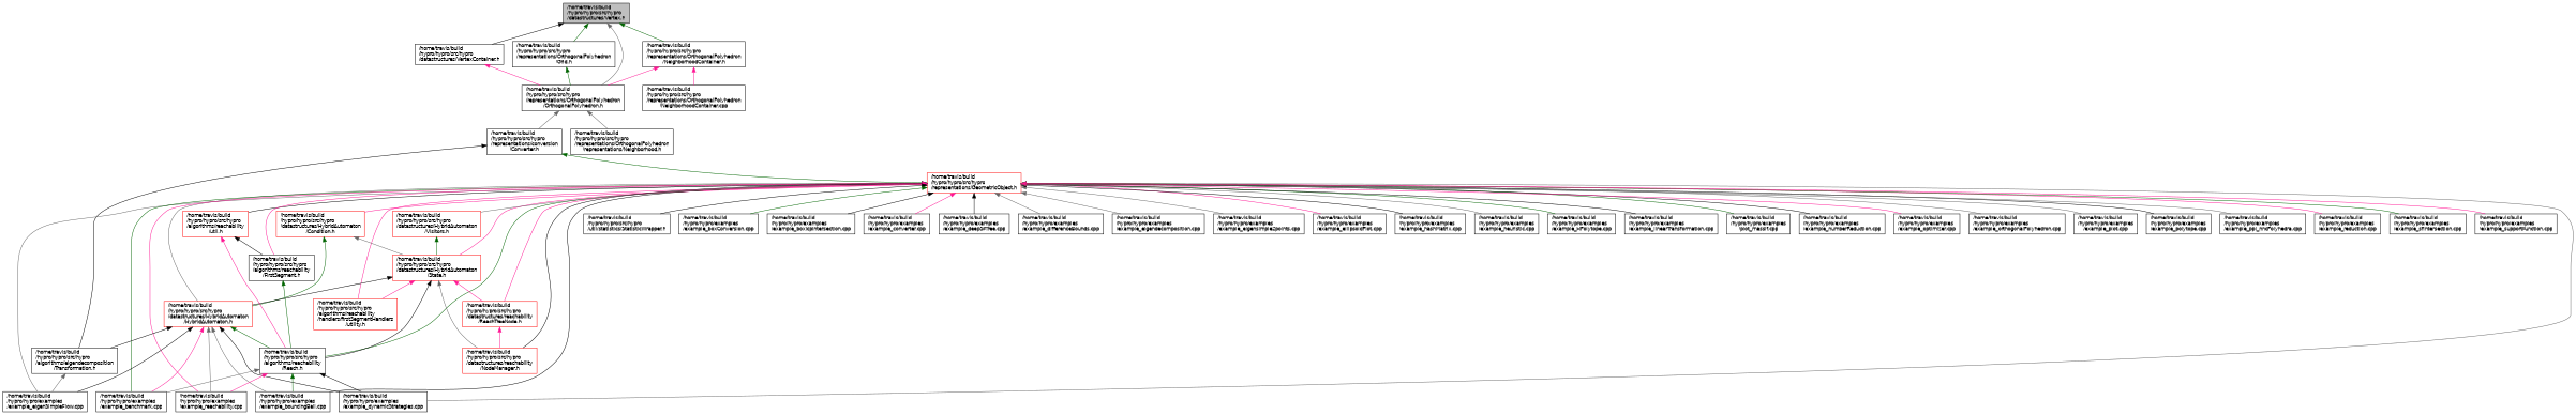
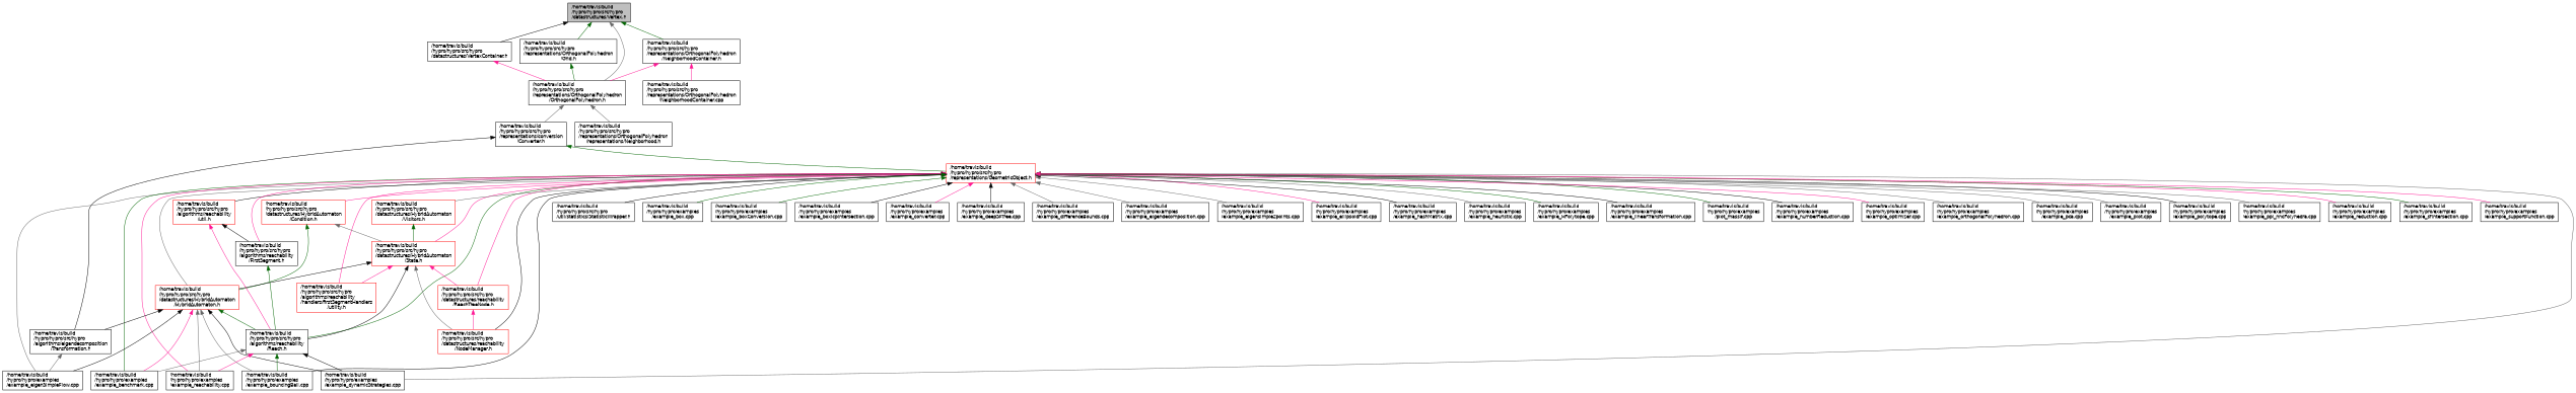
  digraph {
    node [color=black fillcolor=white fontname=Helvetica fontsize=10 shape=record style=filled]
    edge [color=gray40 dir=back fontname=Helvetica fontsize=10 labelfontname=Helvetica labelfontsize=10 style=solid]
    n1 [fillcolor=grey75 fontcolor=black height=0.2 label="/home/travis/build\l/hypro/hypro/src/hypro\l/datastructures/Vertex.h" width=0.4]
    n2 [height=0.2 label="/home/travis/build\l/hypro/hypro/src/hypro\l/representations/OrthogonalPolyhedron\l/OrthogonalPolyhedron.h" width=0.4]
    n3 [height=0.2 label="/home/travis/build\l/hypro/hypro/src/hypro\l/datastructures/VertexContainer.h" width=0.4]
    n4 [height=0.2 label="/home/travis/build\l/hypro/hypro/src/hypro\l/representations/OrthogonalPolyhedron\l/NeighborhoodContainer.h" width=0.4]
    n5 [height=0.2 label="/home/travis/build\l/hypro/hypro/src/hypro\l/representations/OrthogonalPolyhedron\l/Grid.h" width=0.4]
    n6 [height=0.2 label="/home/travis/build\l/hypro/hypro/src/hypro\l/representations/conversion\l/Converter.h" width=0.4]
    n7 [height=0.2 label="/home/travis/build\l/hypro/hypro/src/hypro\l/representations/OrthogonalPolyhedron\l/representations/Neighborhood.h" width=0.4]
    n8 [height=0.2 label="/home/travis/build\l/hypro/hypro/src/hypro\l/representations/OrthogonalPolyhedron\l/NeighborhoodContainer.cpp" width=0.4]
    n9 [color=red height=0.2 label="/home/travis/build\l/hypro/hypro/src/hypro\l/representations/GeometricObject.h" width=0.4]
    n10 [height=0.2 label="/home/travis/build\l/hypro/hypro/src/hypro\l/algorithms/eigendecomposition\l/Transformation.h" width=0.4]
    n11 [color=red height=0.2 label="/home/travis/build\l/hypro/hypro/src/hypro\l/datastructures/HybridAutomaton\l/Condition.h" width=0.4]
    n12 [color=red height=0.2 label="/home/travis/build\l/hypro/hypro/src/hypro\l/datastructures/HybridAutomaton\l/State.h" width=0.4]
    n13 [color=red height=0.2 label="/home/travis/build\l/hypro/hypro/src/hypro\l/datastructures/HybridAutomaton\l/HybridAutomaton.h" width=0.4]
    n14 [height=0.2 label="/home/travis/build\l/hypro/hypro/examples\l/example_eigenSimpleFlow.cpp" width=0.4]
    n15 [height=0.2 label="/home/travis/build\l/hypro/hypro/src/hypro\l/algorithms/reachability\l/Reach.h" width=0.4]
    n16 [height=0.2 label="/home/travis/build\l/hypro/hypro/examples\l/example_benchmark.cpp" width=0.4]
    n17 [height=0.2 label="/home/travis/build\l/hypro/hypro/examples\l/example_bouncingBall.cpp" width=0.4]
    n18 [height=0.2 label="/home/travis/build\l/hypro/hypro/examples\l/example_dynamicStrategies.cpp" width=0.4]
    n19 [height=0.2 label="/home/travis/build\l/hypro/hypro/examples\l/example_reachability.cpp" width=0.4]
    n20 [color=red height=0.2 label="/home/travis/build\l/hypro/hypro/src/hypro\l/algorithms/reachability\l/handlers/firstSegmentHandlers\l/utility.h" width=0.4]
    n21 [color=red height=0.2 label="/home/travis/build\l/hypro/hypro/src/hypro\l/datastructures/reachability\l/ReachTreeNode.h" width=0.4]
    n22 [color=red height=0.2 label="/home/travis/build\l/hypro/hypro/src/hypro\l/datastructures/reachability\l/NodeManager.h" width=0.4]
    n23 [color=red height=0.2 label="/home/travis/build\l/hypro/hypro/src/hypro\l/datastructures/HybridAutomaton\l/Visitors.h" width=0.4]
    n24 [color=red height=0.2 label="/home/travis/build\l/hypro/hypro/src/hypro\l/algorithms/reachability\l/util.h" width=0.4]
    n25 [height=0.2 label="/home/travis/build\l/hypro/hypro/src/hypro\l/algorithms/reachability\l/FirstSegment.h" width=0.4]
    n26 [height=0.2 label="/home/travis/build\l/hypro/hypro/src/hypro\l/util/statistics/StatisticWrapper.h" width=0.4]
+   n27 [height=0.2 label="/home/travis/build\l/hypro/hypro/examples\l/example_box.cpp" width=0.4]
    n28 [height=0.2 label="/home/travis/build\l/hypro/hypro/examples\l/example_boxConversion.cpp" width=0.4]
    n29 [height=0.2 label="/home/travis/build\l/hypro/hypro/examples\l/example_boxIcpIntersection.cpp" width=0.4]
    n30 [height=0.2 label="/home/travis/build\l/hypro/hypro/examples\l/example_converter.cpp" width=0.4]
    n31 [height=0.2 label="/home/travis/build\l/hypro/hypro/examples\l/example_deepSFTree.cpp" width=0.4]
    n32 [height=0.2 label="/home/travis/build\l/hypro/hypro/examples\l/example_differenceBounds.cpp" width=0.4]
    n33 [height=0.2 label="/home/travis/build\l/hypro/hypro/examples\l/example_eigendecomposition.cpp" width=0.4]
    n34 [height=0.2 label="/home/travis/build\l/hypro/hypro/examples\l/example_eigensimple2points.cpp" width=0.4]
    n35 [height=0.2 label="/home/travis/build\l/hypro/hypro/examples\l/example_ellipsoidPlot.cpp" width=0.4]
    n36 [height=0.2 label="/home/travis/build\l/hypro/hypro/examples\l/example_hashMatrix.cpp" width=0.4]
    n37 [height=0.2 label="/home/travis/build\l/hypro/hypro/examples\l/example_heuristic.cpp" width=0.4]
    n38 [height=0.2 label="/home/travis/build\l/hypro/hypro/examples\l/example_HPolytope.cpp" width=0.4]
    n39 [height=0.2 label="/home/travis/build\l/hypro/hypro/examples\l/example_linearTransformation.cpp" width=0.4]
    n40 [height=0.2 label="/home/travis/build\l/hypro/hypro/examples\l/plot_massif.cpp" width=0.4]
    n41 [height=0.2 label="/home/travis/build\l/hypro/hypro/examples\l/example_numberReduction.cpp" width=0.4]
    n42 [height=0.2 label="/home/travis/build\l/hypro/hypro/examples\l/example_optimizer.cpp" width=0.4]
    n43 [height=0.2 label="/home/travis/build\l/hypro/hypro/examples\l/example_orthogonalPolyhedron.cpp" width=0.4]
+   n44 [height=0.2 label="/home/travis/build\l/hypro/hypro/examples\l/example_pca.cpp" width=0.4]
    n45 [height=0.2 label="/home/travis/build\l/hypro/hypro/examples\l/example_plot.cpp" width=0.4]
    n46 [height=0.2 label="/home/travis/build\l/hypro/hypro/examples\l/example_polytope.cpp" width=0.4]
    n47 [height=0.2 label="/home/travis/build\l/hypro/hypro/examples\l/example_ppl_nncPolyhedra.cpp" width=0.4]
    n48 [height=0.2 label="/home/travis/build\l/hypro/hypro/examples\l/example_reduction.cpp" width=0.4]
    n49 [height=0.2 label="/home/travis/build\l/hypro/hypro/examples\l/example_sfIntersection.cpp" width=0.4]
    n50 [height=0.2 label="/home/travis/build\l/hypro/hypro/examples\l/example_supportFunction.cpp" width=0.4]
    n1 -> n2
    n1 -> n3 [color=black]
    n1 -> n4 [color=darkgreen]
    n1 -> n5 [color=darkgreen]
    n2 -> n6
    n2 -> n7
    n3 -> n2 [color=deeppink]
    n4 -> n2 [color=deeppink]
    n4 -> n8 [color=deeppink]
    n5 -> n2 [color=darkgreen]
    n6 -> n9 [color=darkgreen]
    n6 -> n10 [color=black]
    n9 -> n11 [color=deeppink]
    n9 -> n12 [color=deeppink]
    n9 -> n13
    n9 -> n14
    n9 -> n15 [color=darkgreen]
    n9 -> n16 [color=darkgreen]
    n9 -> n17 [color=black]
    n9 -> n18
    n9 -> n19 [color=deeppink]
    n9 -> n20 [color=deeppink]
    n9 -> n21 [color=deeppink]
    n9 -> n22 [color=black]
    n9 -> n23
    n9 -> n24 [color=black]
    n9 -> n25 [color=deeppink]
    n9 -> n26 [color=black]
+   n9 -> n27 [color=darkgreen]
    n9 -> n28 [color=darkgreen]
    n9 -> n29 [color=black]
    n9 -> n30 [color=deeppink]
    n9 -> n31 [color=black]
    n9 -> n32
    n9 -> n33
    n9 -> n34
    n9 -> n35 [color=deeppink]
    n9 -> n36 [color=black]
    n9 -> n37
    n9 -> n38 [color=darkgreen]
    n9 -> n39 [color=black]
    n9 -> n40 [color=darkgreen]
    n9 -> n41 [color=black]
    n9 -> n42 [color=deeppink]
    n9 -> n43
+   n9 -> n44
    n9 -> n45
    n9 -> n46 [color=black]
    n9 -> n47
    n9 -> n48 [color=deeppink]
    n9 -> n49 [color=darkgreen]
    n9 -> n50 [color=deeppink]
    n10 -> n14
    n11 -> n12
    n11 -> n13 [color=darkgreen]
    n12 -> n13 [color=black]
    n12 -> n15 [color=black]
    n12 -> n20 [color=deeppink]
    n12 -> n21 [color=deeppink]
    n12 -> n22
    n13 -> n10 [color=black]
    n13 -> n14 [color=black]
    n13 -> n15 [color=darkgreen]
    n13 -> n16 [color=deeppink]
    n13 -> n17
    n13 -> n18 [color=black]
    n13 -> n19
    n15 -> n16
    n15 -> n17 [color=darkgreen]
    n15 -> n18 [color=black]
    n15 -> n19 [color=deeppink]
    n21 -> n22 [color=deeppink]
    n23 -> n12 [color=darkgreen]
    n24 -> n15 [color=deeppink]
    n24 -> n25 [color=black]
    n25 -> n15 [color=darkgreen]
  }
